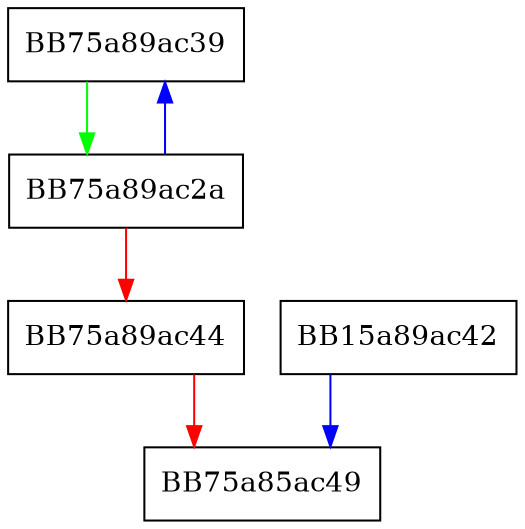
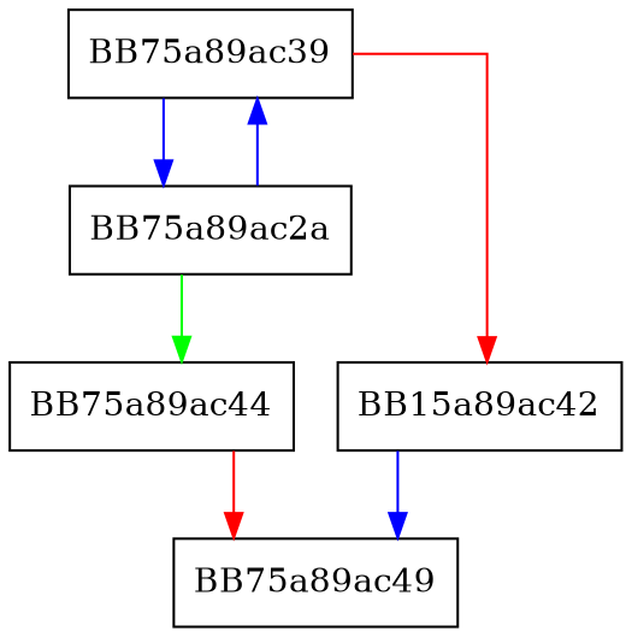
  digraph {
    splines=ortho
    node [shape=box]
    edge [color=green]
    BB75a89ac39
    BB75a89ac2a
    n3 [label=BB15a89ac42]
    BB75a89ac44
-   BB75a89ac49 [label=BB75a85ac49]
-   BB75a89ac39 -> BB75a89ac2a
+   BB75a89ac49
+   BB75a89ac39 -> BB75a89ac2a [color=blue]
+   BB75a89ac39 -> n3 [color=red]
    BB75a89ac2a -> BB75a89ac39 [color=blue]
-   BB75a89ac2a -> BB75a89ac44 [color=red]
+   BB75a89ac2a -> BB75a89ac44
    n3 -> BB75a89ac49 [color=blue]
    BB75a89ac44 -> BB75a89ac49 [color=red]
  }
